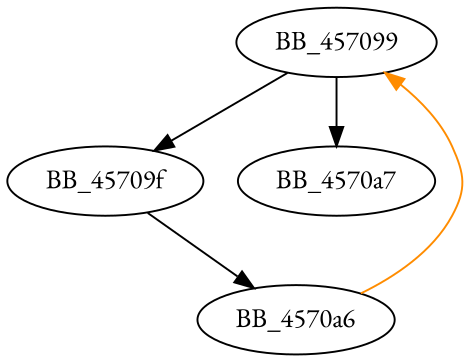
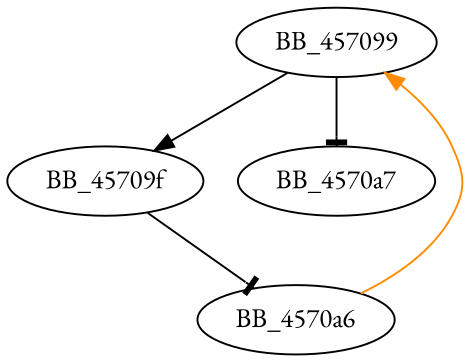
  digraph {
    fontname="EB Garamond"
    node [fontname="EB Garamond"]
    edge [arrowhead=normal color=black fontname="EB Garamond"]
    BB_457099
    BB_45709f
    BB_4570a7
    BB_4570a6
    BB_457099 -> BB_45709f
-   BB_457099 -> BB_4570a7
-   BB_45709f -> BB_4570a6
+   BB_457099 -> BB_4570a7 [arrowhead=tee]
+   BB_45709f -> BB_4570a6 [arrowhead=tee]
    BB_4570a6 -> BB_457099 [color=darkorange]
  }
